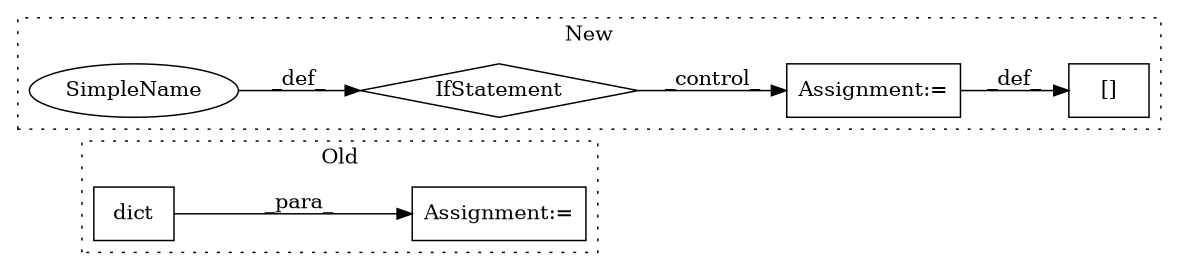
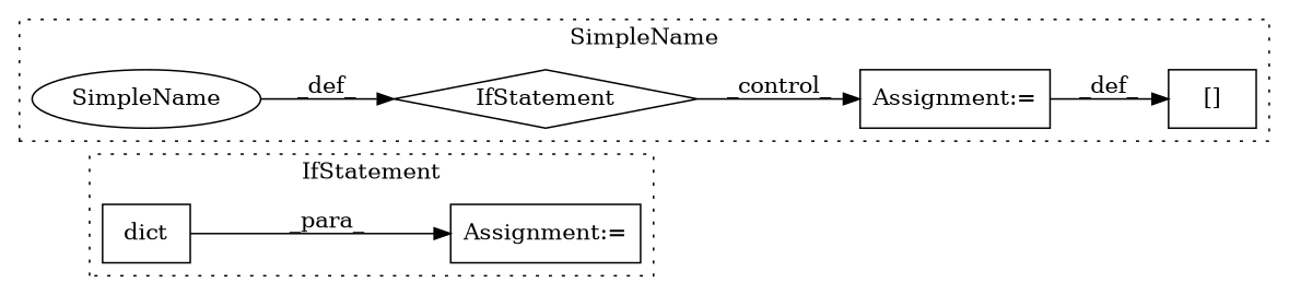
  digraph {
    rankdir=LR
    node [a=7 l=1 shape=box]
    n1 [a=32 l="5,1" label=dict s="23117,23139"]
    n2 [label="Assignment:=" s=23116]
    n3 [a=2 l="10,1" label="[]" s="24841,24857"]
    n4 [label="Assignment:=" s=24630]
    n5 [a=25 l="4,2" label=IfStatement s="24556,24577" shape=diamond]
    n6 [a=42 label=SimpleName shape=ellipse l=""]
    subgraph cluster_1 {
-     label=Old
+     label=IfStatement
      style=dotted
      n1
      n2
    }
    subgraph cluster_2 {
-     label=New
+     label=SimpleName
      style=dotted
      n3
      n4
      n5
      n6
    }
    n1 -> n2 [label=_para_]
    n4 -> n3 [label=_def_]
    n5 -> n4 [label=_control_]
    n6 -> n5 [label=_def_]
  }
